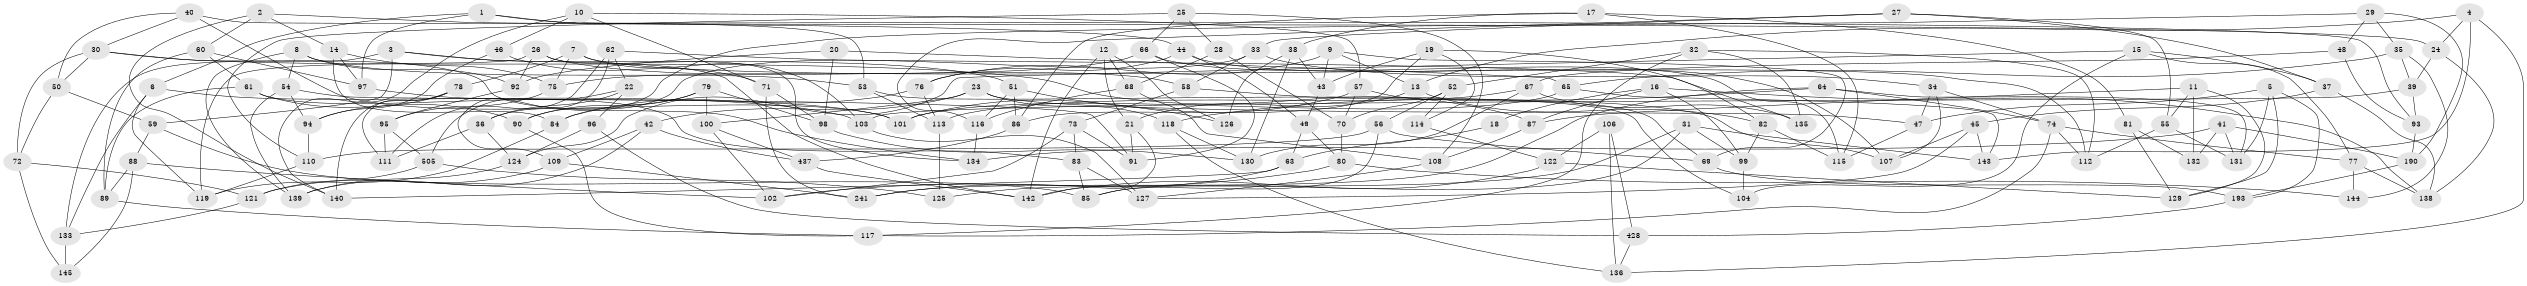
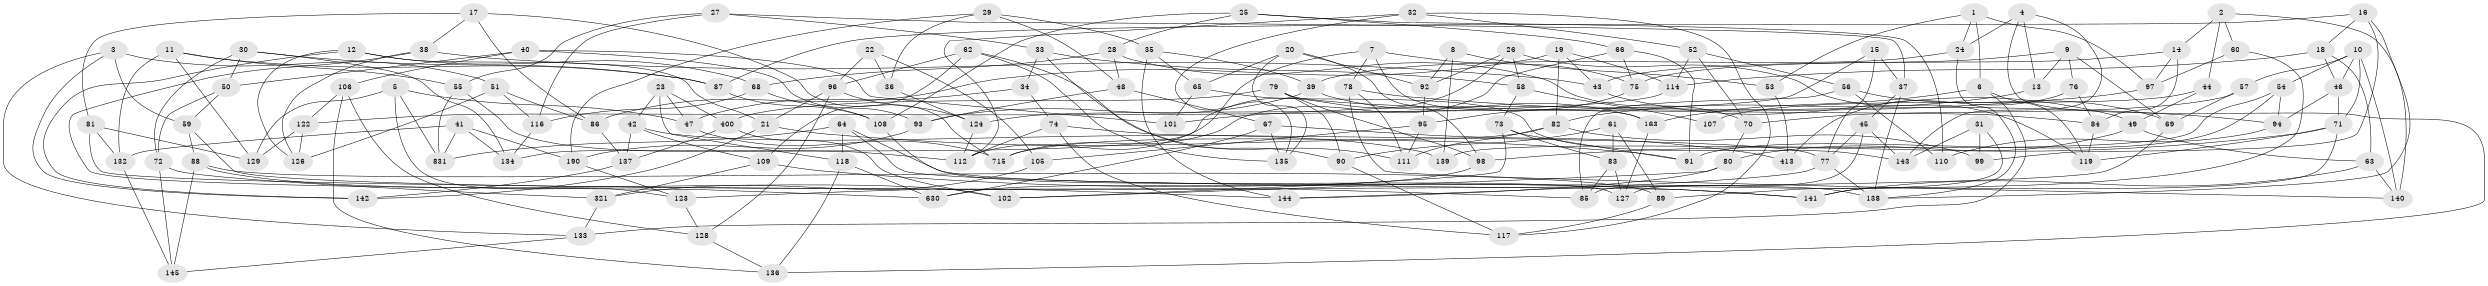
  graph {
    node [color=gray90 style=filled]
    1
    6
    24
    53
    97
    133
-   103
+   103 [label=163]
    119
    138
    39
-   104
-   113
+   113 [label=413]
    101
    2
    14
    44
    60
    140
    75
    84
    76
    107
    49
    61
    89
    3
    51
    59
    142
    126
    86
    116
    85
    88
    145
    4
    13
    136
    143
    21
    82
    5
    47
-   123 [label=193]
+   123
    129
-   131
-   115
-   128 [label=428]
+   131 [label=831]
+   115 [label=715]
+   128
    127
    7
    78
    112
    95
    111
    94
    8
    54
    92
    139
    91
    9
    43
    69
    10
    46
    57
    71
    70
    98
-   141 [label=241]
+   141
    11
    55
    87
    132
    108
    12
    68
    99
    15
    37
    77
    124
    45
    144
    16
    18
    63
    114
    17
    38
    81
-   130
-   137 [label=437]
+   130 [label=630]
+   137
    122
    19
    20
    65
    135
    22
    36
    96
-   105 [label=505]
-   125
-   121
+   105
+   121 [label=321]
    23
    42
-   100
+   100 [label=400]
    118
    109
    102
    93
    25
    28
    66
    110
    48
    26
    58
    134
    73
    27
    33
    34
    90
    67
    80
    29
    35
    n129 [label=190]
    30
    50
    72
    31
    32
    52
    117
    56
    74
    40
    106
    41
    83
    62
    64
    79
    1 -- 6
    1 -- 24
    1 -- 53
    1 -- 97
    6 -- 133
    6 -- 103
    6 -- 119
    24 -- 138
    24 -- 39
-   53 -- 104
    53 -- 113
    97 -- 101
    133 -- 145
    103 -- 127
    39 -- 103
    39 -- 93
-   113 -- 125
    2 -- 14
    2 -- 44
    2 -- 60
    2 -- 140
    14 -- 97
    14 -- 75
    14 -- 84
-   44 -- 76
    44 -- 107
    44 -- 49
    60 -- 97
-   60 -- 61
    60 -- 89
    75 -- 95
    84 -- 119
    76 -- 113
    76 -- 84
    49 -- 63
    49 -- 80
    61 -- 89
    61 -- 90
    61 -- 83
    89 -- 117
    3 -- 133
    3 -- 51
    3 -- 59
    3 -- 142
    51 -- 126
    51 -- 86
    51 -- 116
    59 -- 85
    59 -- 88
    86 -- 137
    116 -- 134
    88 -- 89
    88 -- 145
    88 -- 102
    4 -- 24
    4 -- 13
    4 -- 136
    4 -- 143
-   13 -- 21
+   96 -- 21
    13 -- 82
    21 -- 142
    21 -- 91
    82 -- 115
    82 -- 99
    5 -- 47
    5 -- 123
    5 -- 129
    5 -- 131
    47 -- 115
    123 -- 128
    128 -- 136
    7 -- 103
    7 -- 75
    7 -- 78
    7 -- 112
    78 -- 140
    78 -- 111
    78 -- 94
    95 -- 111
    95 -- 105
    94 -- 110
    8 -- 53
-   8 -- 54
+   10 -- 54
    8 -- 92
    8 -- 139
    54 -- 94
    54 -- 139
    54 -- 91
    92 -- 95
    9 -- 76
    9 -- 13
    9 -- 43
    9 -- 69
    43 -- 49
    69 -- 123
    10 -- 140
    10 -- 46
    10 -- 57
    10 -- 71
    46 -- 94
    46 -- 71
-   57 -- 101
    57 -- 69
    57 -- 70
    71 -- 98
    71 -- 141
    70 -- 80
    98 -- 130
    11 -- 129
    11 -- 55
    11 -- 87
    11 -- 132
    55 -- 131
    55 -- 112
    87 -- 108
+   132 -- 145
    108 -- 127
    12 -- 142
    12 -- 126
    12 -- 21
    12 -- 68
    68 -- 116
    68 -- 108
-   99 -- 104
-   15 -- 104
    15 -- 37
    15 -- 77
    15 -- 124
    37 -- 138
    37 -- 45
    77 -- 138
    77 -- 144
-   124 -- 139
-   45 -- 107
+   124 -- 112
+   45 -- 77
    45 -- 143
    45 -- 127
    16 -- 138
    16 -- 87
    16 -- 99
    16 -- 18
+   18 -- 46
    18 -- 63
+   18 -- 114
    63 -- 140
    63 -- 141
    114 -- 122
    17 -- 86
    17 -- 115
    17 -- 38
    17 -- 81
    38 -- 126
    38 -- 43
    38 -- 130
    81 -- 129
    81 -- 132
+   81 -- 144
    137 -- 142
-   122 -- 142
+   122 -- 126
    122 -- 129
    19 -- 86
    19 -- 82
    19 -- 43
    19 -- 114
    20 -- 92
    20 -- 98
    20 -- 65
+   20 -- 135
    65 -- 101
    65 -- 143
    22 -- 36
    22 -- 96
    22 -- 105
-   36 -- 111
+   82 -- 111
    36 -- 124
    96 -- 128
    96 -- 124
-   105 -- 125
    105 -- 121
    121 -- 133
    23 -- 47
    23 -- 42
    23 -- 100
    23 -- 118
    42 -- 139
    42 -- 137
    42 -- 109
    100 -- 137
    100 -- 102
    118 -- 136
    118 -- 130
    109 -- 141
    109 -- 121
    93 -- n129
    25 -- 108
    25 -- 28
    25 -- 66
    25 -- 110
    28 -- 70
    28 -- 68
+   28 -- 48
    66 -- 75
    66 -- 115
    66 -- 91
-   110 -- 119
+   71 -- 119
    48 -- 93
    48 -- 67
    26 -- 119
    26 -- 92
    26 -- 58
    26 -- 134
    58 -- 107
    58 -- 73
    73 -- 91
    73 -- 102
    73 -- 83
    27 -- 116
    27 -- 55
    27 -- 37
    27 -- 33
    33 -- 58
    33 -- 34
    33 -- 90
-   34 -- 107
    34 -- 47
    34 -- 74
    90 -- 117
    67 -- 113
    67 -- 130
    67 -- 135
    80 -- 144
    80 -- 102
    29 -- 36
    29 -- 48
    29 -- 35
    29 -- n129
    35 -- 39
    35 -- 144
    35 -- 65
    n129 -- 123
    30 -- 87
    30 -- 134
    30 -- 50
    30 -- 72
    50 -- 59
    50 -- 72
    72 -- 145
    72 -- 121
    31 -- 85
    31 -- 143
    31 -- 99
-   31 -- 125
    32 -- 112
    32 -- 135
    32 -- 52
    32 -- 117
    52 -- 70
    52 -- 114
    52 -- 56
    56 -- 85
    56 -- 69
    56 -- 110
    74 -- 112
    74 -- 77
    74 -- 117
    40 -- 101
    40 -- 93
    40 -- 50
-   40 -- 30
+   40 -- 106
    106 -- 136
    106 -- 128
    106 -- 122
    41 -- 131
    41 -- 132
    41 -- 134
    41 -- n129
    83 -- 85
    83 -- 127
    62 -- 111
    62 -- 135
-   62 -- 22
+   62 -- 96
    62 -- 109
-   64 -- 74
+   64 -- 138
    64 -- 131
    64 -- 141
    64 -- 118
    79 -- 84
    79 -- 98
    79 -- 100
    79 -- 90
  }
